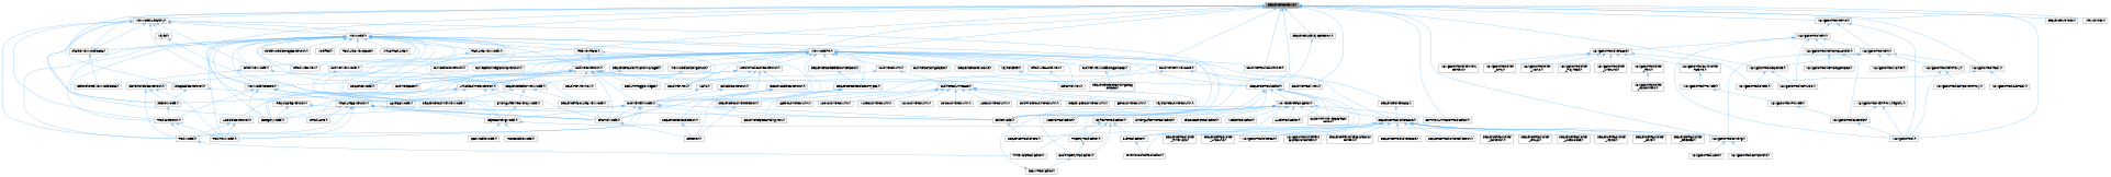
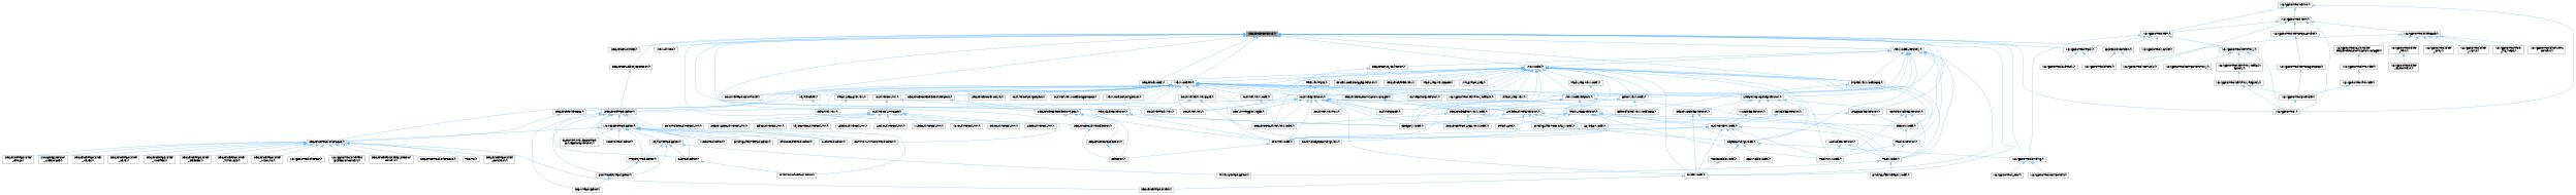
  digraph {
    node [color=grey40 fillcolor=white fontname=Helvetica fontsize=10 shape=box style=filled]
    edge [color=steelblue1 dir=back fontname=Helvetica fontsize=10 labelfontname=Helvetica labelfontsize=10 style=solid]
    n1 [color=gray40 fillcolor=grey60 fontcolor=black height=0.2 label="SequencerCoreFwd.h" width=0.4]
    n2 [height=0.2 label="CommonAnimationTrackEditor.h" width=0.4]
    n3 [height=0.2 label="HierarchicalCacheExtension.h" width=0.4]
    n4 [height=0.2 label="NavigationToolBinding.h" width=0.4]
    n5 [height=0.2 label="INavigationTool.h" width=0.4]
    n6 [height=0.2 label="IRecyclableExtension.h" width=0.4]
    n7 [height=0.2 label="ISnappableExtension.h" width=0.4]
    n8 [height=0.2 label="NavigationToolItemId.h" width=0.4]
-   n9 [height=0.2 label="NavigationToolSequence.h" width=0.4]
+   n9 [height=0.2 label="ExpressionContext.h" width=0.4]
    n10 [height=0.2 label="NavigationToolTrack.h" width=0.4]
    n11 [height=0.2 label="SOutlinerTrackColorPicker.h" width=0.4]
    n12 [height=0.2 label="SOutlinerTrackView.h" width=0.4]
    n13 [height=0.2 label="SequenceModel.h" width=0.4]
    n14 [height=0.2 label="SequencerAddKeyOperation.h" width=0.4]
    n15 [height=0.2 label="SequencerOutlinerSelection.h" width=0.4]
    n16 [height=0.2 label="SequencerUtilities.h" width=0.4]
    n17 [height=0.2 label="SharedViewModelData.h" width=0.4]
    n18 [height=0.2 label="ViewModel.h" width=0.4]
    n19 [height=0.2 label="ViewModelPtr.h" width=0.4]
    n20 [height=0.2 label="ViewModelHierarchy.h" width=0.4]
    n21 [height=0.2 label="ViewUtilities.h" width=0.4]
    n22 [height=0.2 label="FolderModel.h" width=0.4]
    n23 [height=0.2 label="IConditionableExtension.h" width=0.4]
    n24 [height=0.2 label="IDeactivatableExtension.h" width=0.4]
    n25 [height=0.2 label="OutlinerItemModel.h" width=0.4]
    n26 [height=0.2 label="ILockableExtension.h" width=0.4]
-   n27 [height=0.2 label="Marks.h" width=0.4]
+   n27 [height=0.2 label="IMutableExtension.h" width=0.4]
    n28 [height=0.2 label="ISoloableExtension.h" width=0.4]
    n29 [height=0.2 label="NavigationToolActor.h" width=0.4]
    n30 [height=0.2 label="NavigationToolComponent.h" width=0.4]
    n31 [height=0.2 label="CategoryModel.h" width=0.4]
    n32 [height=0.2 label="ChannelModel.h" width=0.4]
    n33 [height=0.2 label="SectionModel.h" width=0.4]
    n34 [height=0.2 label="LayerBarModel.h" width=0.4]
    n35 [height=0.2 label="INavigationToolItem.h" width=0.4]
    n36 [height=0.2 label="NavigationToolItem.h" width=0.4]
    n37 [height=0.2 label="NavigationToolItemUtils.h" width=0.4]
    n38 [height=0.2 label="NavigationToolFilters.h" width=0.4]
    n39 [height=0.2 label="NavigationToolSubTrack.h" width=0.4]
    n40 [height=0.2 label="SOutlinerViewRow.h" width=0.4]
    n41 [height=0.2 label="ISequencerTrackEditor.h" width=0.4]
    n42 [height=0.2 label="Selection.h" width=0.4]
    n43 [height=0.2 label="EditorSharedViewModelData.h" width=0.4]
    n44 [height=0.2 label="TrackModel.h" width=0.4]
    n45 [height=0.2 label="TrackRowModel.h" width=0.4]
    n46 [height=0.2 label="ITrackExtension.h" width=0.4]
    n47 [height=0.2 label="ObjectBindingModel.h" width=0.4]
    n48 [height=0.2 label="BindingLifetimeOverlayModel.h" width=0.4]
    n49 [height=0.2 label="CurveEditorExtension.h" width=0.4]
-   n50 [height=0.2 label="CurveEditorIntegrationExtension.h" width=0.4]
+   n50 [height=0.2 label="NavigationToolItemProxyDefault.h" width=0.4]
    n51 [height=0.2 label="EditorViewModel.h" width=0.4]
    n52 [height=0.2 label="FolderModelStorageExtension.h" width=0.4]
    n53 [height=0.2 label="IOutlinerExtension.h" width=0.4]
    n54 [height=0.2 label="OutlinerSpacer.h" width=0.4]
-   n55 [height=0.2 label="Modified.h" width=0.4]
+   n55 [height=0.2 label="ISequencerTreeView.h" width=0.4]
    n56 [height=0.2 label="OutlinerViewModel.h" width=0.4]
    n57 [height=0.2 label="STrackAreaView.h" width=0.4]
    n58 [height=0.2 label="TrackAreaViewModel.h" width=0.4]
    n59 [height=0.2 label="TrackAreaViewSpace.h" width=0.4]
    n60 [height=0.2 label="TreeViewTraits.h" width=0.4]
    n61 [height=0.2 label="ViewModelIterators.h" width=0.4]
    n62 [height=0.2 label="VirtualTrackArea.h" width=0.4]
    n63 [height=0.2 label="SequencerTrackFilterBase.h" width=0.4]
    n64 [height=0.2 label="LinkedOutlinerExtension.h" width=0.4]
    n65 [height=0.2 label="SColumnToggleWidget.h" width=0.4]
    n66 [height=0.2 label="SOutlinerView.h" width=0.4]
    n67 [height=0.2 label="IOutlinerColumn.h" width=0.4]
    n68 [height=0.2 label="ISequencerCoreModule.h" width=0.4]
    n69 [height=0.2 label="KeyRenderer.h" width=0.4]
    n70 [height=0.2 label="SChannelView.h" width=0.4]
    n71 [height=0.2 label="OutlinerScriptingObject.h" width=0.4]
    n72 [height=0.2 label="OutlinerViewModelDragDropOp.h" width=0.4]
    n73 [height=0.2 label="SOutlinerItemViewBase.h" width=0.4]
    n74 [height=0.2 label="STrackAreaLaneView.h" width=0.4]
    n75 [height=0.2 label="SequencerCoreSelectionIterators.h" width=0.4]
    n76 [height=0.2 label="SequencerCoreSelectionTypes.h" width=0.4]
    n77 [height=0.2 label="SequencerCustomizationManager.h" width=0.4]
    n78 [height=0.2 label="SequencerFilterData.h" width=0.4]
    n79 [height=0.2 label="ViewModelScriptingStruct.h" width=0.4]
-   n80 [height=0.2 label="Keyed.h" width=0.4]
+   n80 [height=0.2 label="SequencerKeyCollection.h" width=0.4]
    n81 [height=0.2 label="SOutlinerObjectBindingView.h" width=0.4]
+   n82 [height=0.2 label="BindingLifetimeTrackModel.h" width=0.4]
    n83 [height=0.2 label="TimeWarpTrackEditor.h" width=0.4]
    n84 [height=0.2 label="SequencerTrackFilters.h" width=0.4]
    n85 [height=0.2 label="PossessableModel.h" width=0.4]
    n86 [height=0.2 label="SpawnableModel.h" width=0.4]
    n87 [height=0.2 label="NavigationToolFilterBase.h" width=0.4]
    n88 [height=0.2 label="NavigationToolItemDropHandler.h" width=0.4]
    n89 [height=0.2 label="NavigationToolItemProxy.h" width=0.4]
    n90 [height=0.2 label="NavigationToolMarker.h" width=0.4]
-   n91 [height=0.2 label="NavigationToolBuiltInFilter\lParams.h" width=0.4]
+   n91 [height=0.2 label="NavigationToolBuiltInFilter\lSequencerCustomizationManager.h" width=0.4]
    n92 [height=0.2 label="NavigationToolFilterMenu\lContext.h" width=0.4]
    n93 [height=0.2 label="NavigationToolFilter\l_Dirty.h" width=0.4]
    n94 [height=0.2 label="NavigationToolFilter\l_Marks.h" width=0.4]
-   n95 [height=0.2 label="NavigationToolFilter\l_Playhead.h" width=0.4]
+   n95 [height=0.2 label="NavigationToolTrack\l_Playhead.h" width=0.4]
    n96 [height=0.2 label="NavigationToolFilter\l_Text.h" width=0.4]
-   n97 [height=0.2 label="NavigationToolFilter\l_Unbound.h" width=0.4]
    n98 [height=0.2 label="NavigationToolItemDragDropOp.h" width=0.4]
    n99 [height=0.2 label="INavigationToolProvider.h" width=0.4]
    n100 [height=0.2 label="NavigationToolFilter\l_CustomText.h" width=0.4]
    n101 [height=0.2 label="NavigationToolProvider.h" width=0.4]
    n102 [height=0.2 label="NavigationToolExtender.h" width=0.4]
    n103 [height=0.2 label="NavigationToolComponentProxy.h" width=0.4]
+   n104 [height=0.2 label="NavigationToolItemProxyDefault\lFactory.h" width=0.4]
    n105 [height=0.2 label="NavigationToolItemProxyRegistry.h" width=0.4]
    n106 [height=0.2 label="AudioTrackEditor.h" width=0.4]
    n107 [height=0.2 label="BoolPropertyTrackEditor.h" width=0.4]
    n108 [height=0.2 label="SpawnTrackEditor.h" width=0.4]
    n109 [height=0.2 label="CinematicShotTrackEditor.h" width=0.4]
-   n110 [height=0.2 label="CustomPrimitiveDataTrack\lEditor.h" width=0.4]
+   n110 [height=0.2 label="CustomPrimitiveDataTrack\lCurveEditorExtension.h" width=0.4]
    n111 [height=0.2 label="MaterialTrackEditor.h" width=0.4]
    n112 [height=0.2 label="MovieSceneTrackEditor.h" width=0.4]
    n113 [height=0.2 label="SubTrackEditor.h" width=0.4]
    n114 [height=0.2 label="BindingLifetimeTrackEditor.h" width=0.4]
    n115 [height=0.2 label="ChaosCacheTrackEditor.h" width=0.4]
    n116 [height=0.2 label="KeyframeTrackEditor.h" width=0.4]
    n117 [height=0.2 label="PropertyTrackEditor.h" width=0.4]
    n118 [height=0.2 label="MediaTrackEditor.h" width=0.4]
    n119 [height=0.2 label="NavigationToolFilterBar.h" width=0.4]
    n120 [height=0.2 label="NavigationToolFilterText\lExpressionContext.h" width=0.4]
    n121 [height=0.2 label="SequencerTextFilterExpression\lContext.h" width=0.4]
    n122 [height=0.2 label="SequencerTrackFilterBase.h" width=0.4]
-   n123 [height=0.2 label="SequencerTrackFilterCollection.h" width=0.4]
+   n123 [height=0.2 label="Params.h" width=0.4]
    n124 [height=0.2 label="SequencerTrackFilter\l_Condition.h" width=0.4]
    n125 [height=0.2 label="SequencerTrackFilter\l_Group.h" width=0.4]
-   n126 [height=0.2 label="SequencerTrackFilter\l_HideIsolate.h" width=0.4]
+   n126 [height=0.2 label="ISoloableExtension\l_HideIsolate.h" width=0.4]
    n127 [height=0.2 label="SequencerTrackFilter\l_Keyed.h" width=0.4]
    n128 [height=0.2 label="SequencerTrackFilter\l_Level.h" width=0.4]
+   n129 [height=0.2 label="SequencerTrackFilter\l_Modified.h" width=0.4]
    n130 [height=0.2 label="SequencerTrackFilter\l_Selected.h" width=0.4]
    n131 [height=0.2 label="SequencerTrackFilter\l_TimeWarp.h" width=0.4]
    n132 [height=0.2 label="SequencerTrackFilter\l_Unbound.h" width=0.4]
    n133 [height=0.2 label="SequencerEditorViewModel.h" width=0.4]
    n134 [height=0.2 label="STrackLane.h" width=0.4]
    n135 [height=0.2 label="SequencerOutlinerViewModel.h" width=0.4]
    n136 [height=0.2 label="SequencerTrackAreaViewModel.h" width=0.4]
    n137 [height=0.2 label="ITrackAreaExtension.h" width=0.4]
    n138 [height=0.2 label="OutlinerColumnBase.h" width=0.4]
-   n139 [height=0.2 label="SequencerObjectBindingDrag\lDropOp.h" width=0.4]
    n140 [height=0.2 label="SequencerCoreSelection.h" width=0.4]
    n141 [height=0.2 label="AddOutlinerColumn.h" width=0.4]
    n142 [height=0.2 label="ColorPickerOutlinerColumn.h" width=0.4]
    n143 [height=0.2 label="DeactivateOutlinerColumn.h" width=0.4]
    n144 [height=0.2 label="EditOutlinerColumn.h" width=0.4]
    n145 [height=0.2 label="KeyFrameOutlinerColumn.h" width=0.4]
    n146 [height=0.2 label="LabelOutlinerColumn.h" width=0.4]
    n147 [height=0.2 label="LockOutlinerColumn.h" width=0.4]
    n148 [height=0.2 label="MuteOutlinerColumn.h" width=0.4]
    n149 [height=0.2 label="NavOutlinerColumn.h" width=0.4]
    n150 [height=0.2 label="SoloOutlinerColumn.h" width=0.4]
    n1 -> n2
    n1 -> n3
    n1 -> n4
    n1 -> n5
    n1 -> n6
    n1 -> n7
-   n1 -> n8
    n1 -> n9
    n1 -> n10
    n1 -> n11
    n1 -> n12
    n1 -> n13
    n1 -> n14
    n1 -> n15
    n1 -> n16
    n1 -> n17
    n1 -> n18
    n1 -> n19
    n1 -> n20
    n1 -> n21
    n1 -> n22
    n3 -> n23
    n3 -> n24
    n3 -> n25
    n3 -> n26
    n3 -> n27
    n3 -> n28
    n4 -> n29
    n4 -> n30
    n6 -> n31
    n6 -> n32
    n7 -> n33
    n7 -> n34
    n8 -> n5
    n8 -> n35
    n8 -> n36
    n9 -> n37
    n9 -> n38
    n10 -> n38
    n10 -> n39
    n14 -> n41
    n15 -> n42
    n17 -> n43
    n18 -> n13
    n18 -> n17
    n18 -> n19
    n18 -> n22
    n18 -> n31
    n18 -> n32
    n18 -> n33
    n18 -> n34
    n18 -> n44
    n18 -> n45
    n18 -> n46
    n18 -> n47
    n18 -> n48
    n18 -> n49
    n18 -> n50
    n18 -> n51
    n18 -> n52
    n18 -> n53
    n18 -> n54
    n18 -> n55
    n18 -> n56
    n18 -> n57
    n18 -> n58
    n18 -> n59
    n18 -> n60
    n18 -> n61
    n18 -> n62
    n19 -> n3
    n19 -> n11
    n19 -> n31
    n19 -> n32
    n19 -> n41
    n19 -> n49
    n19 -> n50
    n19 -> n51
    n19 -> n53
    n19 -> n54
    n19 -> n56
    n19 -> n57
    n19 -> n61
    n19 -> n63
    n19 -> n64
-   n79 -> n65
+   n19 -> n65
    n19 -> n66
    n19 -> n67
    n19 -> n68
    n19 -> n69
    n19 -> n70
    n19 -> n71
    n19 -> n72
    n19 -> n73
    n19 -> n74
    n19 -> n75
    n19 -> n76
    n19 -> n77
    n19 -> n78
    n19 -> n79
    n20 -> n17
    n20 -> n18
    n20 -> n22
    n20 -> n31
    n20 -> n33
    n20 -> n44
    n20 -> n46
    n20 -> n47
    n20 -> n51
    n20 -> n61
    n20 -> n80
    n22 -> n84
    n23 -> n33
    n23 -> n44
    n23 -> n45
    n24 -> n22
    n24 -> n25
    n25 -> n22
-   n25 -> n31
    n25 -> n32
    n25 -> n44
    n25 -> n45
    n25 -> n47
    n25 -> n81
    n26 -> n44
    n26 -> n45
    n27 -> n25
    n28 -> n25
    n32 -> n42
    n33 -> n46
    n35 -> n5
    n35 -> n36
    n35 -> n37
    n35 -> n87
    n35 -> n88
    n36 -> n4
    n36 -> n9
    n36 -> n10
    n36 -> n89
    n36 -> n90
    n41 -> n106
    n41 -> n107
-   n108 -> n41
+   n41 -> n108
    n41 -> n109
    n41 -> n110
    n41 -> n111
    n41 -> n112
    n41 -> n113
+   n44 -> n82
    n44 -> n83
    n46 -> n44
    n46 -> n45
    n47 -> n4
    n47 -> n85
    n47 -> n86
    n48 -> n47
    n51 -> n43
    n51 -> n133
-   n53 -> n13
+   n53 -> n135
    n53 -> n22
    n53 -> n25
    n53 -> n31
    n53 -> n32
    n53 -> n40
    n53 -> n41
    n53 -> n54
    n53 -> n64
    n53 -> n65
    n53 -> n66
    n53 -> n134
    n56 -> n135
    n58 -> n136
    n60 -> n53
    n60 -> n66
    n61 -> n31
    n61 -> n32
    n61 -> n46
    n61 -> n137
    n63 -> n84
    n63 -> n119
    n63 -> n120
    n63 -> n121
    n63 -> n122
    n63 -> n123
    n63 -> n124
    n63 -> n125
    n63 -> n126
    n63 -> n127
    n63 -> n128
+   n63 -> n129
    n63 -> n130
    n63 -> n131
    n63 -> n132
    n64 -> n31
    n64 -> n32
    n64 -> n33
    n64 -> n34
    n64 -> n48
    n67 -> n66
    n67 -> n138
    n69 -> n70
-   n72 -> n139
    n73 -> n12
    n73 -> n81
    n74 -> n70
    n75 -> n76
    n76 -> n15
    n76 -> n42
    n76 -> n140
    n77 -> n133
    n78 -> n63
    n80 -> n135
    n87 -> n38
    n87 -> n91
    n87 -> n92
    n87 -> n93
    n87 -> n94
    n87 -> n95
    n87 -> n96
-   n87 -> n97
    n88 -> n98
    n89 -> n5
    n89 -> n103
+   n89 -> n104
    n91 -> n99
    n96 -> n100
-   n88 -> n102
+   n98 -> n102
    n99 -> n101
    n101 -> n102
    n102 -> n5
+   n104 -> n105
    n105 -> n5
    n105 -> n102
    n107 -> n108
    n112 -> n2
    n112 -> n63
    n112 -> n106
    n112 -> n110
    n112 -> n111
    n112 -> n113
    n112 -> n114
    n112 -> n115
    n112 -> n116
    n112 -> n117
    n112 -> n118
    n113 -> n109
    n116 -> n83
    n116 -> n107
    n116 -> n113
    n116 -> n117
    n117 -> n107
    n133 -> n48
    n133 -> n135
    n133 -> n136
-   n137 -> n22
+   n85 -> n22
    n137 -> n31
    n137 -> n32
    n137 -> n44
    n137 -> n45
    n137 -> n47
    n137 -> n134
    n138 -> n141
    n138 -> n142
    n138 -> n143
    n138 -> n144
    n138 -> n145
    n138 -> n146
    n138 -> n147
    n138 -> n148
    n138 -> n149
    n138 -> n150
    n140 -> n42
  }
